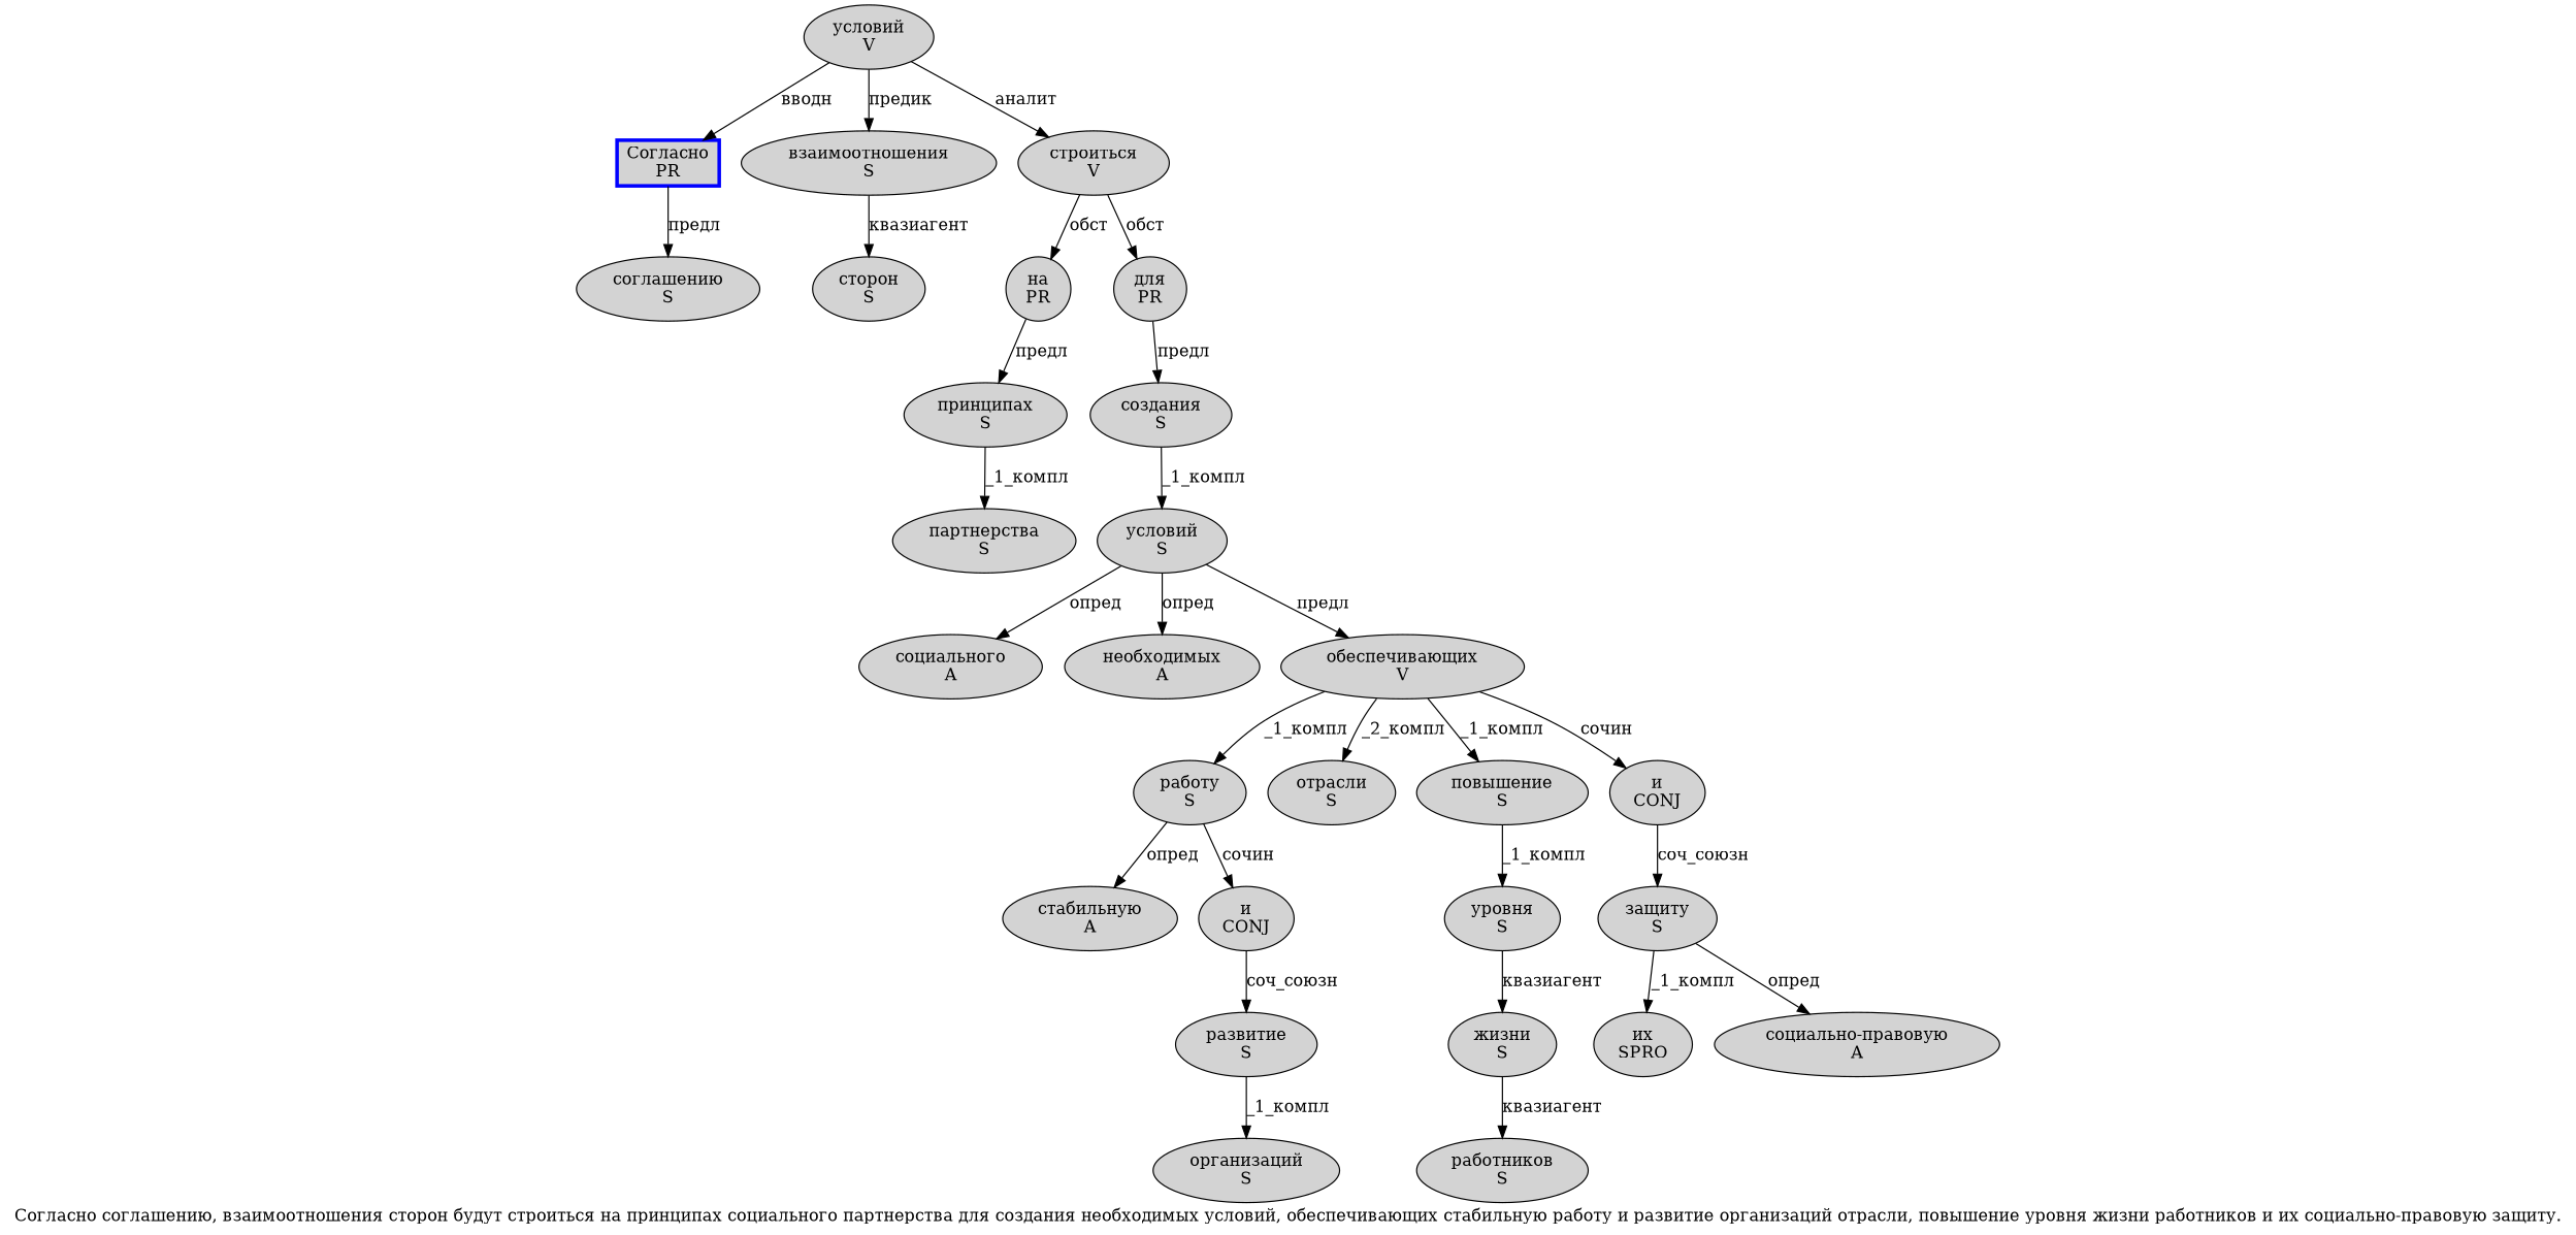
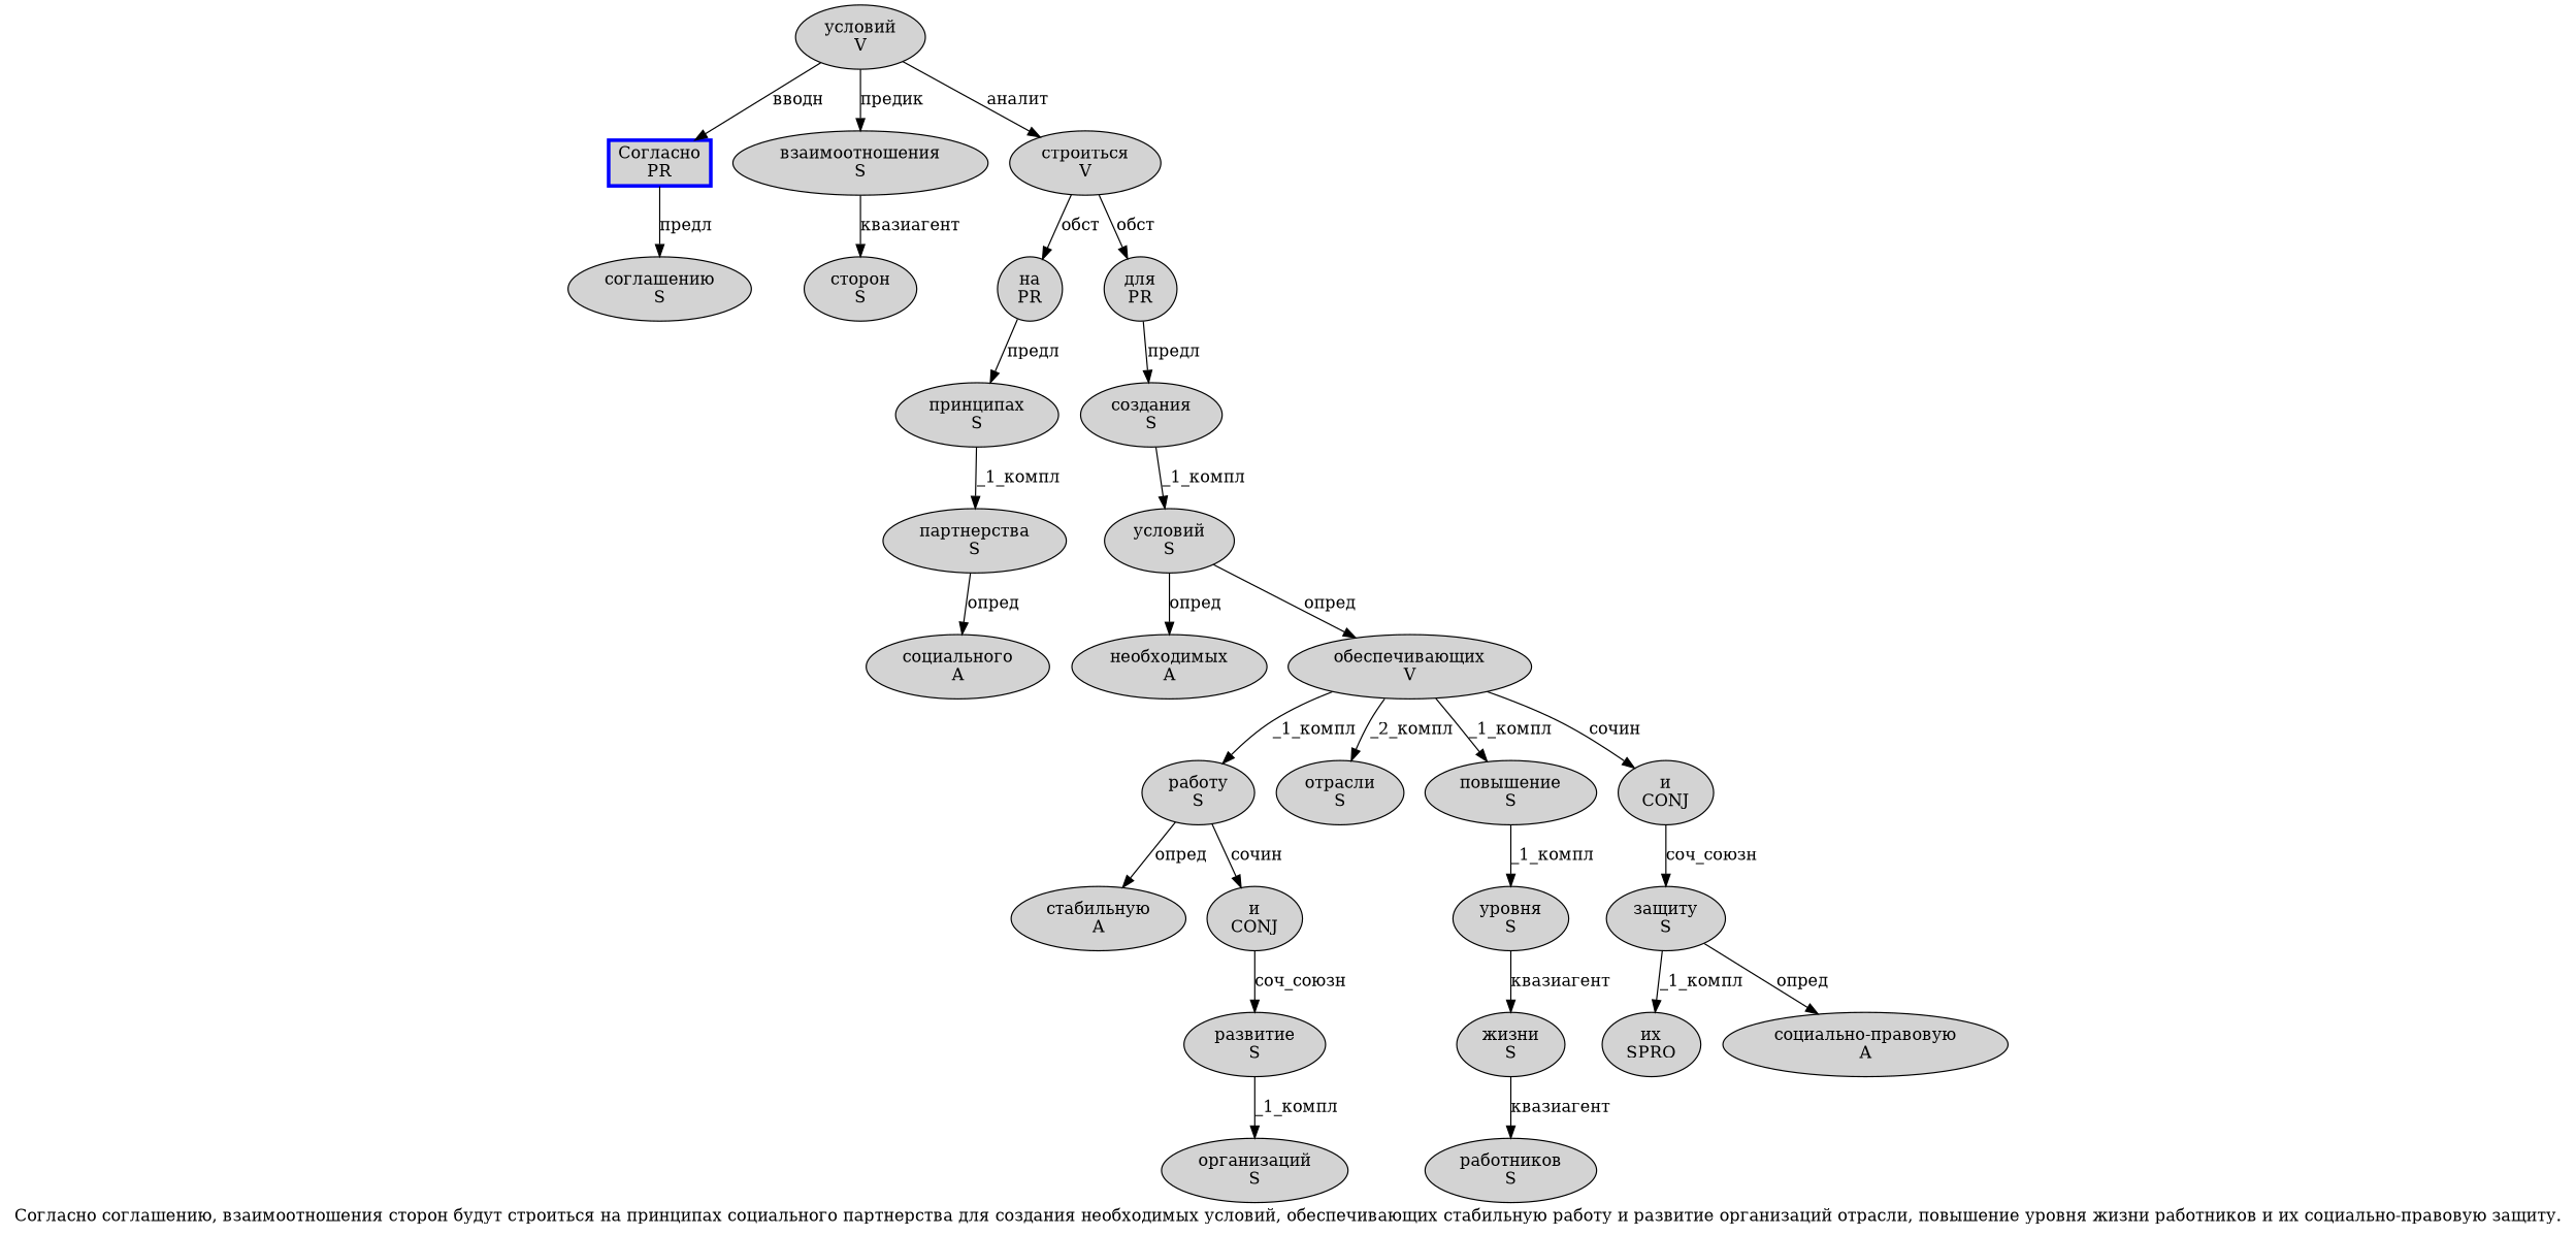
  digraph {
    label="Согласно соглашению, взаимоотношения сторон будут строиться на принципах социального партнерства для создания необходимых условий, обеспечивающих стабильную работу и развитие организаций отрасли, повышение уровня жизни работников и их социально-правовую защиту."
    node [fillcolor=lightgray penwidth=1 shape=ellipse style=filled]
    n1 [color=blue label="Согласно\nPR" penwidth=3 shape=box]
    n2 [label="соглашению\nS"]
    n3 [label="взаимоотношения\nS"]
    n4 [label="сторон\nS"]
    n5 [label="условий\nV"]
    n6 [label="строиться\nV"]
    n7 [label="на\nPR"]
    n8 [label="для\nPR"]
    n9 [label="принципах\nS"]
    n10 [label="создания\nS"]
    n11 [label="партнерства\nS"]
    n12 [label="социального\nA"]
    n13 [label="условий\nS"]
    n14 [label="необходимых\nA"]
    n15 [label="обеспечивающих\nV"]
    n16 [label="работу\nS"]
    n17 [label="отрасли\nS"]
    n18 [label="повышение\nS"]
    n19 [label="и\nCONJ"]
    n20 [label="стабильную\nA"]
    n21 [label="и\nCONJ"]
    n22 [label="уровня\nS"]
    n23 [label="защиту\nS"]
    n24 [label="развитие\nS"]
    n25 [label="организаций\nS"]
    n26 [label="жизни\nS"]
    n27 [label="работников\nS"]
    n28 [label="их\nSPRO"]
    n29 [label="социально-правовую\nA"]
    n1 -> n2 [label="предл"]
    n3 -> n4 [label="квазиагент"]
    n5 -> n1 [label="вводн"]
    n5 -> n3 [label="предик"]
    n5 -> n6 [label="аналит"]
    n6 -> n7 [label="обст"]
    n6 -> n8 [label="обст"]
    n7 -> n9 [label="предл"]
    n8 -> n10 [label="предл"]
    n9 -> n11 [label="_1_компл"]
    n10 -> n13 [label="_1_компл"]
-   n13 -> n12 [label="опред"]
+   n11 -> n12 [label="опред"]
    n13 -> n14 [label="опред"]
-   n13 -> n15 [label="предл"]
+   n13 -> n15 [label="опред"]
    n15 -> n16 [label="_1_компл"]
    n15 -> n17 [label="_2_компл"]
    n15 -> n18 [label="_1_компл"]
    n15 -> n19 [label="сочин"]
    n16 -> n20 [label="опред"]
    n16 -> n21 [label="сочин"]
    n18 -> n22 [label="_1_компл"]
    n19 -> n23 [label="соч_союзн"]
    n21 -> n24 [label="соч_союзн"]
    n22 -> n26 [label="квазиагент"]
    n23 -> n28 [label="_1_компл"]
    n23 -> n29 [label="опред"]
    n24 -> n25 [label="_1_компл"]
    n26 -> n27 [label="квазиагент"]
  }
